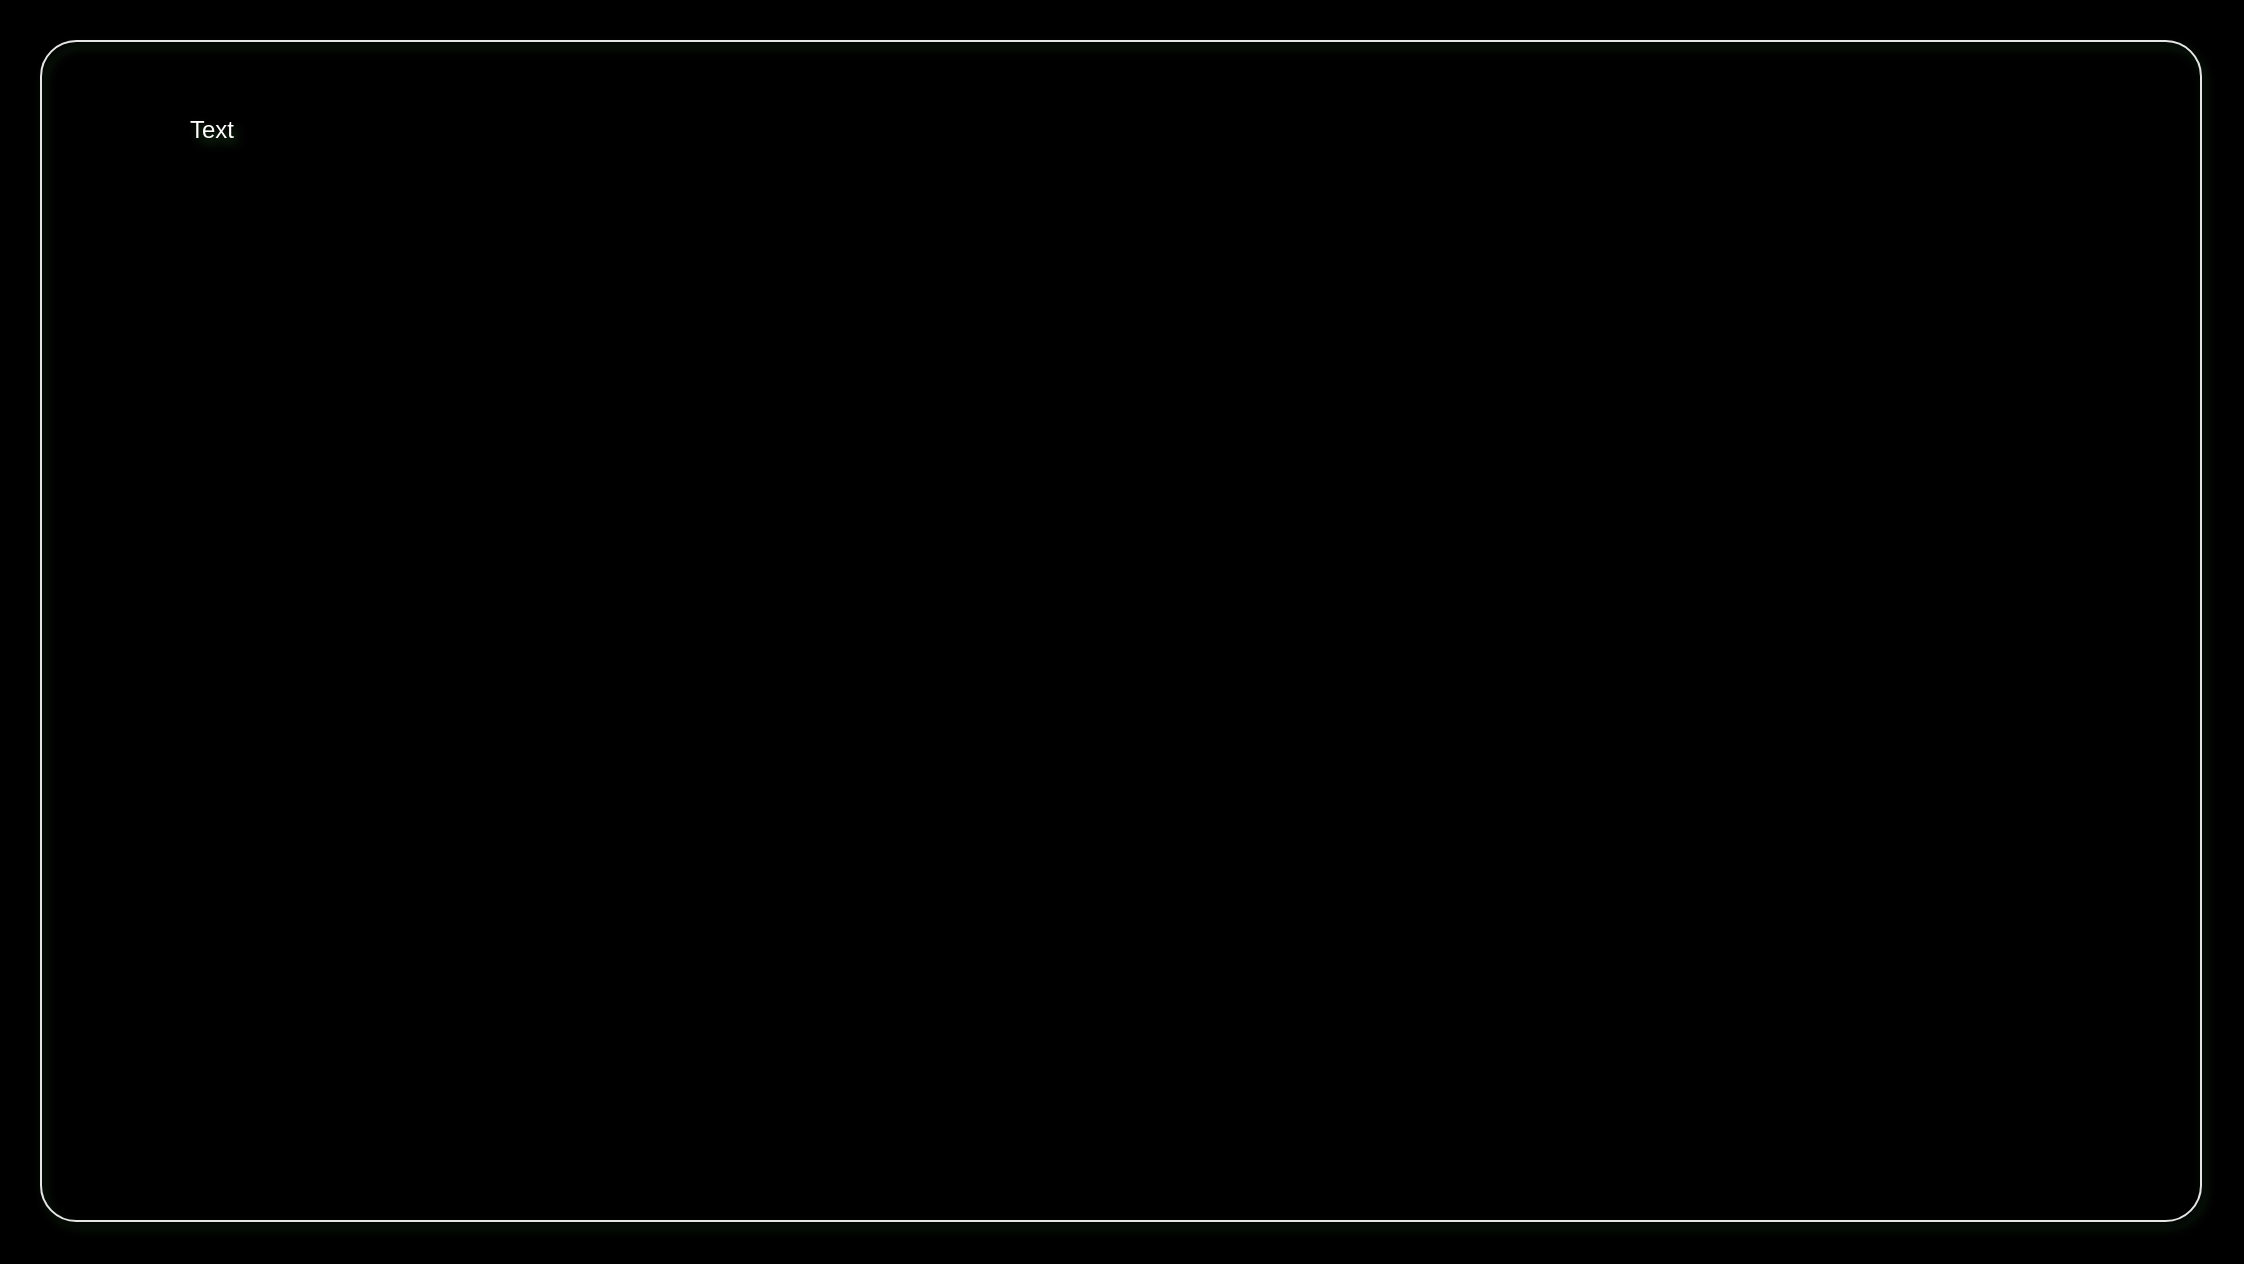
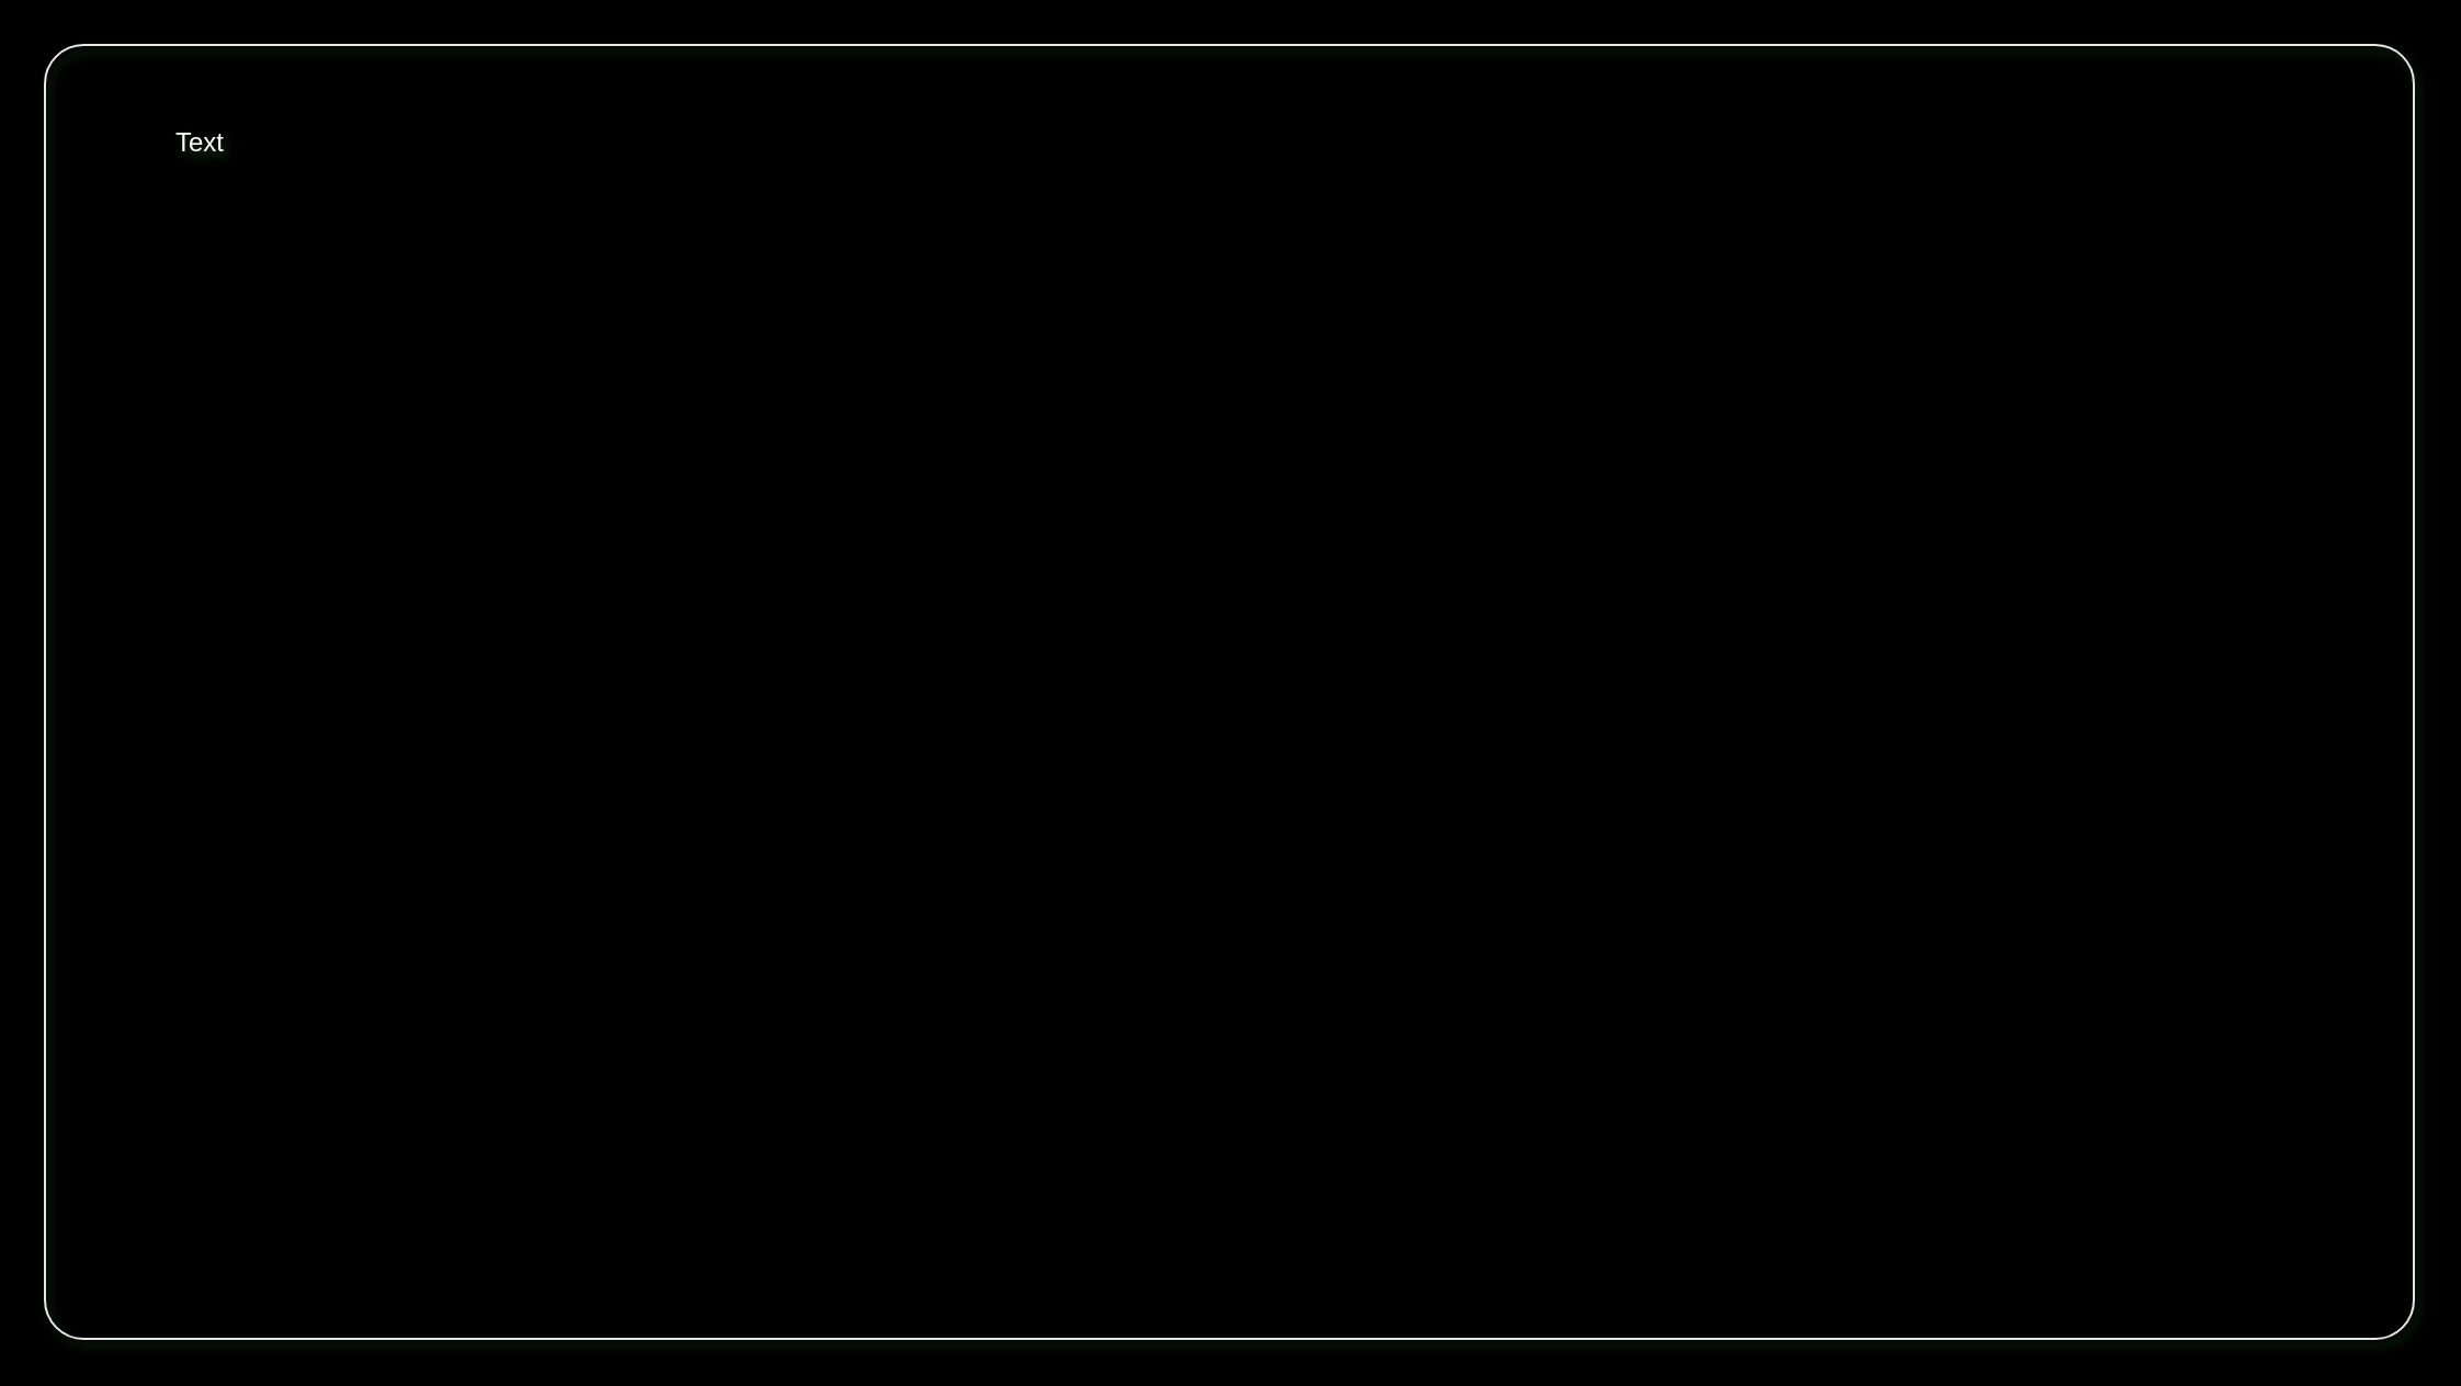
  <mxCell id="0" />
  <mxCell id="1" parent="0" />
  <mxCell id="2" value="" style="rounded=1;whiteSpace=wrap;html=1;shadow=1;arcSize=3;fillColor=none;glass=0;perimeterSpacing=0;labelBorderColor=none;shadowOffsetX=2;shadowOpacity=25;shadowColor=#66FF66;strokeColor=#E6E6E6;" parent="1" vertex="1"><mxGeometry x="20" y="20" width="1080" height="590" as="geometry" /></mxCell>
- <mxCell id="3" value="Text" style="text;html=1;strokeColor=none;fillColor=none;align=center;verticalAlign=middle;whiteSpace=wrap;rounded=0;shadow=1;sketch=0;shadowColor=#66FF66;textShadow=1;fontColor=#FFFFFF;" parent="1" vertex="1"><mxGeometry x="51" y="40" width="110" height="50" as="geometry" /></mxCell>
+ <mxCell id="3" value="Text" style="text;html=1;strokeColor=none;fillColor=none;align=center;verticalAlign=middle;whiteSpace=wrap;rounded=0;shadow=1;sketch=0;shadowColor=#66FF66;textShadow=1;fontColor=#FFFFFF;" parent="1" vertex="1"><mxGeometry x="36" y="40" width="110" height="50" as="geometry" /></mxCell>
